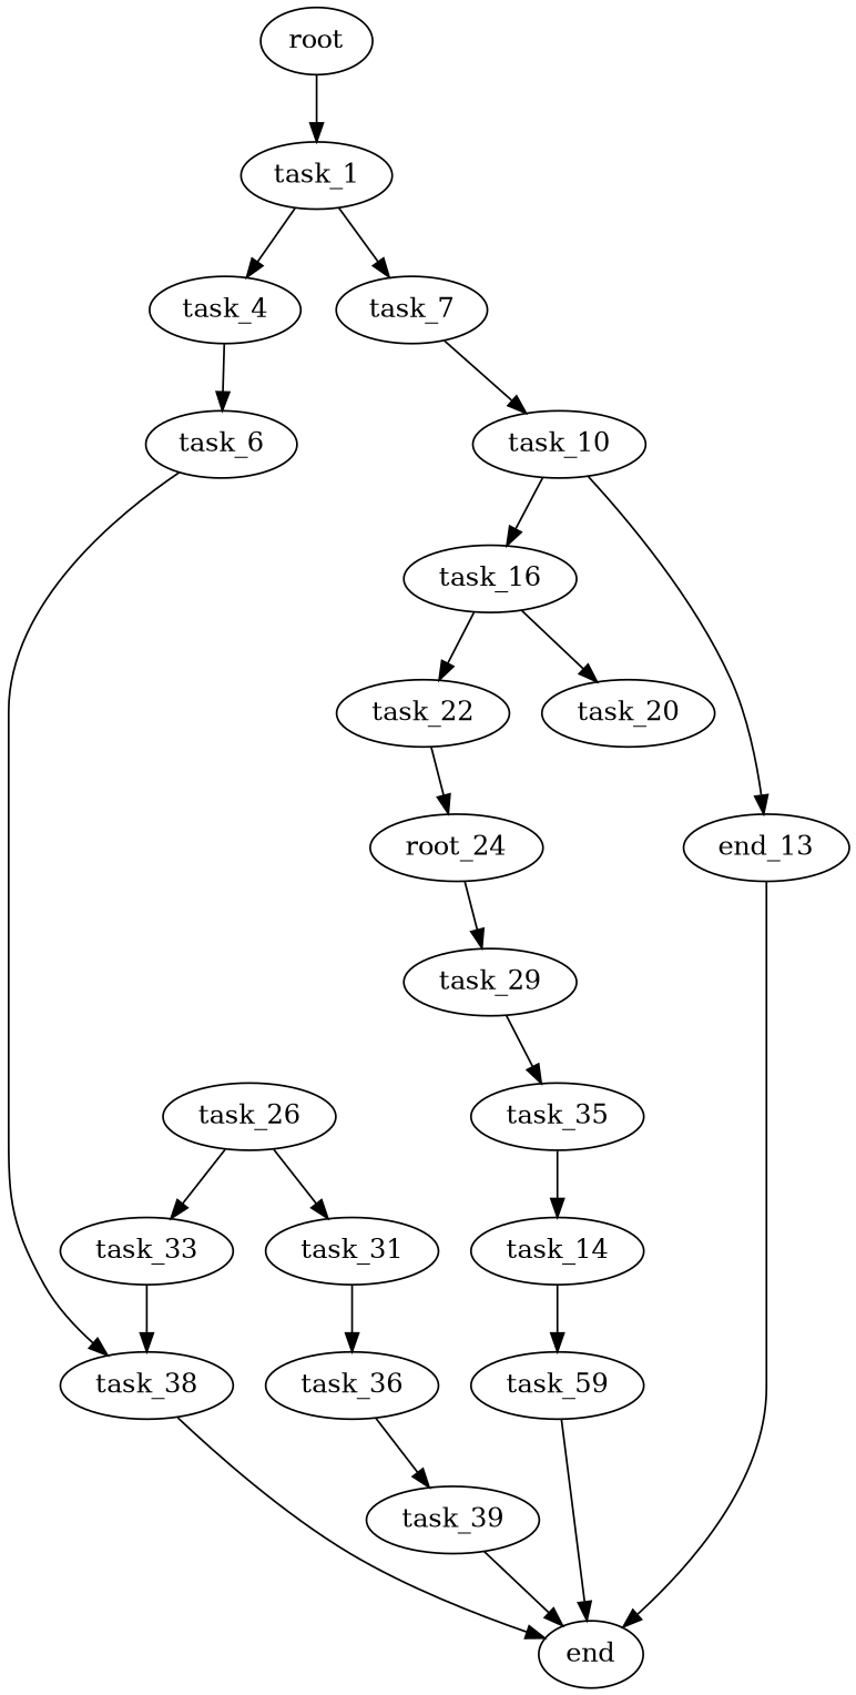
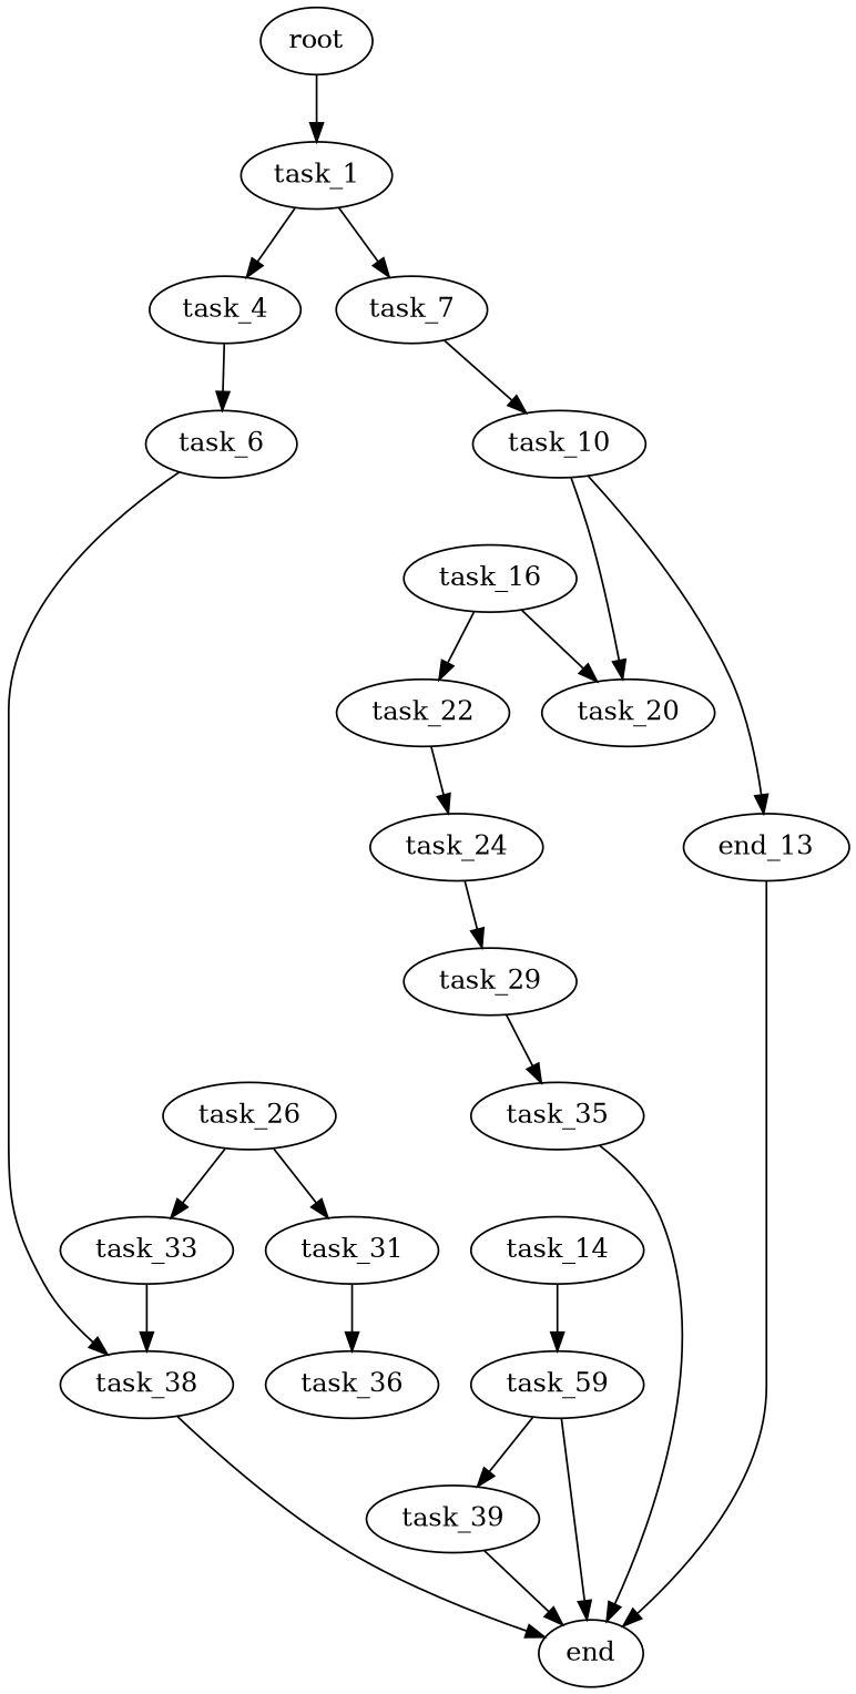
  digraph {
    root
    task_1
    task_4
    task_7
    task_6
    task_10
    task_38
    n8 [label=end_13]
    task_16
    n10 [label=task_59]
    task_14
    end
    task_20
    task_22
-   task_24 [label=root_24]
+   task_24
    task_26
    task_31
    task_33
    task_29
    task_35
    task_36
    task_39
    root -> task_1
    task_1 -> task_4
    task_1 -> task_7
    task_4 -> task_6
    task_7 -> task_10
    task_6 -> task_38
    task_10 -> n8
-   task_10 -> task_16
+   task_10 -> task_20
    task_38 -> end
    n8 -> end
    task_16 -> task_20
    task_16 -> task_22
    n10 -> end
    task_14 -> n10
    task_22 -> task_24
    task_24 -> task_29
    task_26 -> task_31
    task_26 -> task_33
    task_31 -> task_36
    task_33 -> task_38
    task_29 -> task_35
-   task_35 -> task_14
-   task_36 -> task_39
+   task_35 -> end
+   n10 -> task_39
    task_39 -> end
  }
